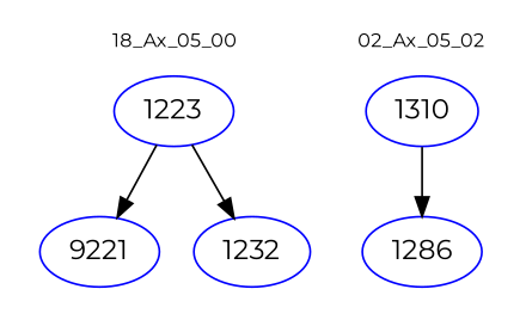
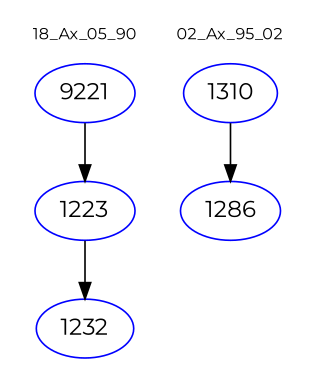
  digraph {
    fontname=Montserrat
    node [color=blue fontname=Montserrat]
    edge [color=black fontname=Montserrat]
    n1 [label=1223]
    n2 [label=9221]
    n3 [label=1232]
    n4 [label=1310]
    n5 [label=1286]
    subgraph cluster_1 {
      color=white
      fontsize=10
-     label="18_Ax_05_00"
+     label="18_Ax_05_90"
      n1
      n2
      n3
    }
    subgraph cluster_2 {
      color=white
      fontsize=10
-     label="02_Ax_05_02"
+     label="02_Ax_95_02"
      n4
      n5
    }
-   n1 -> n2
+   n2 -> n1
    n1 -> n3
    n4 -> n5
  }
